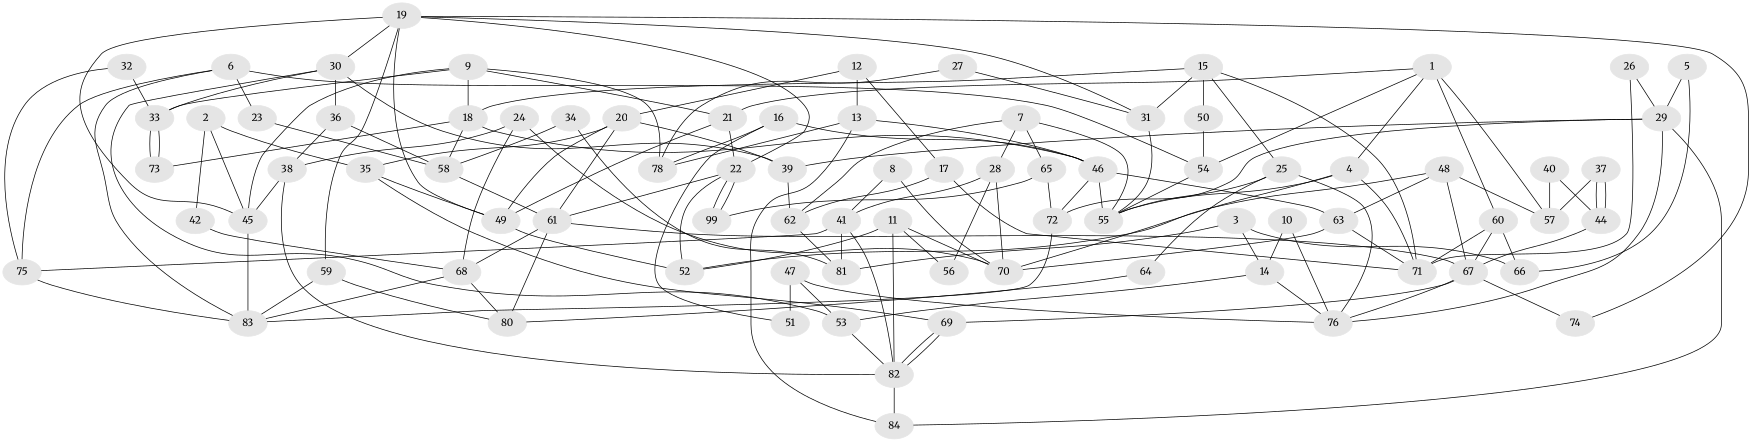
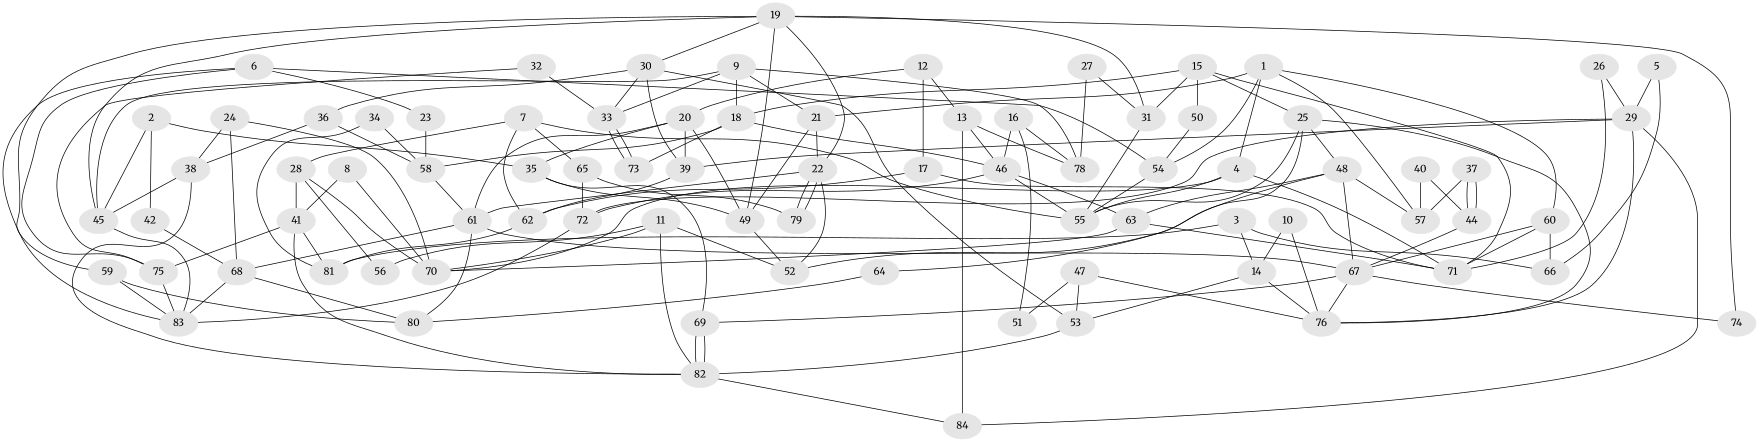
  graph {
    fontname=Merriweather
    node [color=gray90 fontname=Merriweather style=filled]
    edge [fontname=Merriweather]
    1
    4
    21
    54
    57
    60
    55
    70
    71
    22
    49
    66
    67
    2
    35
    42
    45
    69
    68
    83
    3
    14
    81
    76
    53
    5
    29
    84
    39
    72
    6
    23
    75
    58
    7
    28
    62
    65
    41
    56
-   79 [label=99]
+   79
    8
    82
    9
    18
    33
    78
    46
    73
    10
    11
    52
    12
    13
    17
    20
    61
    63
    15
    25
    31
    50
    48
    64
    16
    51
    19
    30
    59
    74
    36
    80
    24
    38
    26
    27
    32
    34
    37
    44
    40
    47
    1 -- 4
    1 -- 21
    1 -- 54
    1 -- 57
    1 -- 60
    4 -- 55
    4 -- 70
    4 -- 71
    21 -- 22
    21 -- 49
    54 -- 55
    60 -- 71
    60 -- 66
    60 -- 67
    22 -- 79
    22 -- 79
    22 -- 52
    22 -- 61
    49 -- 52
    67 -- 69
    67 -- 76
    67 -- 74
    2 -- 35
    2 -- 42
    2 -- 45
    35 -- 49
    35 -- 69
    42 -- 68
    45 -- 83
    69 -- 82
    69 -- 82
    68 -- 83
    68 -- 80
    3 -- 66
    3 -- 14
    3 -- 81
    14 -- 76
    14 -- 53
    53 -- 82
    5 -- 66
    5 -- 29
    29 -- 76
    29 -- 84
    29 -- 39
    29 -- 72
    39 -- 62
    72 -- 83
    6 -- 54
    6 -- 83
    6 -- 23
    6 -- 75
    23 -- 58
    75 -- 83
    58 -- 61
    7 -- 55
    7 -- 28
    7 -- 62
    7 -- 65
    28 -- 70
    28 -- 41
    28 -- 56
    62 -- 81
    65 -- 72
    65 -- 79
    41 -- 81
    41 -- 75
    41 -- 82
    8 -- 70
    8 -- 41
    82 -- 84
    9 -- 21
    9 -- 45
    9 -- 18
    9 -- 33
    9 -- 78
    18 -- 58
    18 -- 46
    18 -- 73
    33 -- 73
    33 -- 73
    46 -- 55
    46 -- 72
    46 -- 63
    10 -- 14
    10 -- 76
    11 -- 70
    11 -- 56
    11 -- 82
    11 -- 52
    12 -- 13
    12 -- 17
    12 -- 20
    13 -- 84
    13 -- 78
    13 -- 46
    17 -- 71
    17 -- 62
    20 -- 49
    20 -- 35
    20 -- 39
    20 -- 61
    61 -- 67
    61 -- 68
    61 -- 80
    63 -- 70
    63 -- 71
    15 -- 71
    15 -- 18
    15 -- 25
    15 -- 31
    15 -- 50
    25 -- 55
    25 -- 76
+   25 -- 48
    25 -- 64
    31 -- 55
    50 -- 54
    48 -- 57
    48 -- 67
    48 -- 52
    48 -- 63
    64 -- 80
    16 -- 78
    16 -- 46
    16 -- 51
    19 -- 22
    19 -- 49
    19 -- 45
    19 -- 31
    19 -- 30
    19 -- 59
    19 -- 74
    30 -- 53
    30 -- 39
    30 -- 33
    30 -- 36
    59 -- 83
    59 -- 80
    36 -- 58
    36 -- 38
    24 -- 70
    24 -- 68
    24 -- 38
    38 -- 45
    38 -- 82
    26 -- 71
    26 -- 29
    27 -- 78
    27 -- 31
    32 -- 75
    32 -- 33
    34 -- 81
    34 -- 58
    37 -- 57
    37 -- 44
    37 -- 44
    44 -- 67
    40 -- 57
    40 -- 44
    47 -- 76
    47 -- 53
    47 -- 51
  }
